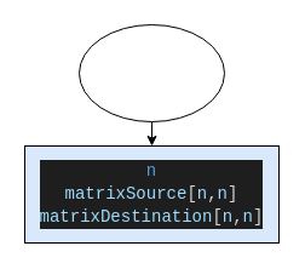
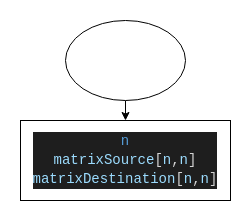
  <mxCell id="0" />
  <mxCell id="1" parent="0" />
  <mxCell id="2" value="" style="edgeStyle=none;html=1;" edge="1" parent="1" source="3" target="4"><mxGeometry relative="1" as="geometry" /></mxCell>
  <mxCell id="3" value="" style="ellipse;whiteSpace=wrap;html=1;" vertex="1" parent="1"><mxGeometry x="65" y="20" width="120" height="80" as="geometry" /></mxCell>
- <mxCell id="4" value="&lt;div style=&quot;background-color: rgb(30 , 30 , 30) ; font-family: &amp;#34;consolas&amp;#34; , &amp;#34;courier new&amp;#34; , monospace ; font-size: 14px ; line-height: 19px&quot;&gt;&lt;div&gt;&lt;font color=&quot;#569cd6&quot;&gt;n&lt;/font&gt;&lt;/div&gt;&lt;div&gt;&lt;span style=&quot;color: rgb(156 , 220 , 254)&quot;&gt;matrixSource&lt;/span&gt;&lt;font color=&quot;#d4d4d4&quot;&gt;[&lt;/font&gt;&lt;span style=&quot;color: rgb(156 , 220 , 254)&quot;&gt;n&lt;/span&gt;&lt;font color=&quot;#d4d4d4&quot;&gt;,&lt;/font&gt;&lt;span style=&quot;color: rgb(156 , 220 , 254)&quot;&gt;n&lt;/span&gt;&lt;font color=&quot;#d4d4d4&quot;&gt;]&lt;/font&gt;&lt;/div&gt;&lt;div style=&quot;color: rgb(212 , 212 , 212)&quot;&gt;&lt;span style=&quot;color: rgb(156 , 220 , 254)&quot;&gt;matrixDestination&lt;/span&gt;&lt;font color=&quot;#d4d4d4&quot;&gt;[&lt;/font&gt;&lt;span style=&quot;color: rgb(156 , 220 , 254)&quot;&gt;n&lt;/span&gt;&lt;font color=&quot;#d4d4d4&quot;&gt;,&lt;/font&gt;&lt;span style=&quot;color: rgb(156 , 220 , 254)&quot;&gt;n&lt;/span&gt;&lt;font color=&quot;#d4d4d4&quot;&gt;]&lt;/font&gt;&lt;br&gt;&lt;/div&gt;&lt;/div&gt;" style="whiteSpace=wrap;html=1;fillColor=#dae8fc;" vertex="1" parent="1"><mxGeometry x="20" y="120" width="210" height="80" as="geometry" /></mxCell>
+ <mxCell id="4" value="&lt;div style=&quot;background-color: rgb(30 , 30 , 30) ; font-family: &amp;#34;consolas&amp;#34; , &amp;#34;courier new&amp;#34; , monospace ; font-size: 14px ; line-height: 19px&quot;&gt;&lt;div&gt;&lt;font color=&quot;#569cd6&quot;&gt;n&lt;/font&gt;&lt;/div&gt;&lt;div&gt;&lt;span style=&quot;color: rgb(156 , 220 , 254)&quot;&gt;matrixSource&lt;/span&gt;&lt;font color=&quot;#d4d4d4&quot;&gt;[&lt;/font&gt;&lt;span style=&quot;color: rgb(156 , 220 , 254)&quot;&gt;n&lt;/span&gt;&lt;font color=&quot;#d4d4d4&quot;&gt;,&lt;/font&gt;&lt;span style=&quot;color: rgb(156 , 220 , 254)&quot;&gt;n&lt;/span&gt;&lt;font color=&quot;#d4d4d4&quot;&gt;]&lt;/font&gt;&lt;/div&gt;&lt;div style=&quot;color: rgb(212 , 212 , 212)&quot;&gt;&lt;span style=&quot;color: rgb(156 , 220 , 254)&quot;&gt;matrixDestination&lt;/span&gt;&lt;font color=&quot;#d4d4d4&quot;&gt;[&lt;/font&gt;&lt;span style=&quot;color: rgb(156 , 220 , 254)&quot;&gt;n&lt;/span&gt;&lt;font color=&quot;#d4d4d4&quot;&gt;,&lt;/font&gt;&lt;span style=&quot;color: rgb(156 , 220 , 254)&quot;&gt;n&lt;/span&gt;&lt;font color=&quot;#d4d4d4&quot;&gt;]&lt;/font&gt;&lt;br&gt;&lt;/div&gt;&lt;/div&gt;" style="whiteSpace=wrap;html=1;" vertex="1" parent="1"><mxGeometry x="20" y="120" width="210" height="80" as="geometry" /></mxCell>
